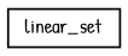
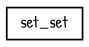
  digraph {
    rankdir=TB
    fontname="Patrick Hand"
-   n1 [color=black fillcolor=white fontname="Patrick Hand" fontsize=10 height=0.2 label=linear_set shape=record style=filled width=0.4]
+   n1 [color=black fillcolor=white fontname="Patrick Hand" fontsize=10 height=0.2 label=set_set shape=record style=filled width=0.4]
  }
